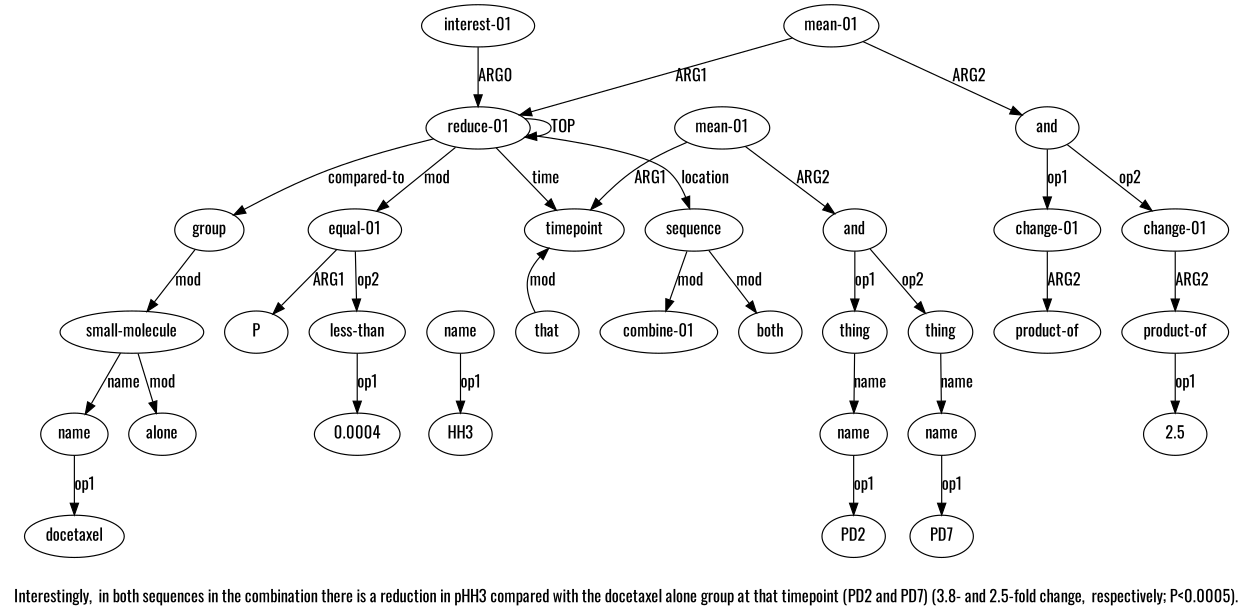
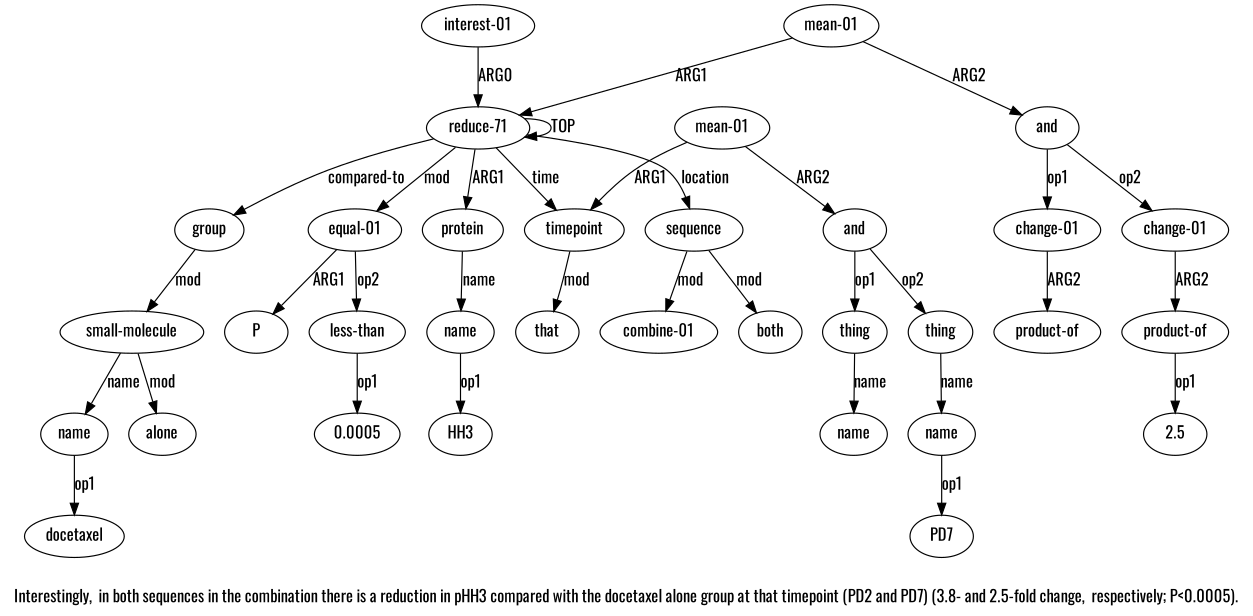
  digraph {
    fontname=Oswald
    label="Interestingly,  in both sequences in the combination there is a reduction in pHH3 compared with the docetaxel alone group at that timepoint (PD2 and PD7) (3.8- and 2.5-fold change,  respectively; P<0.0005)."
    node [color=black fontname=Oswald gold_ind=-1 gold_label=name test_ind=-1 test_label=name]
    edge [color=black fontname=Oswald gold_label=op1 test_label=op1]
    n1 [gold_ind=20 gold_label="mean-01" label="mean-01" test_ind=20 test_label="mean-01"]
    n2 [gold_ind=21 gold_label=and label=and test_ind=21 test_label=and]
-   n3 [gold_ind=0 gold_label="reduce-01" label="reduce-01" test_ind=0 test_label="reduce-01"]
+   n3 [gold_ind=0 gold_label="reduce-01" label="reduce-71" test_ind=0 test_label="reduce-01"]
    n4 [gold_ind=22 gold_label="change-01" label="change-01" test_ind=22 test_label="change-01"]
    n5 [gold_ind=24 gold_label="change-01" label="change-01" test_ind=24 test_label="change-01"]
    n6 [gold_ind=26 gold_label="equal-01" label="equal-01" test_ind=26 test_label="equal-01"]
    n7 [gold_ind=12 gold_label=timepoint label=timepoint test_ind=12 test_label=timepoint]
+   n8 [gold_ind=1 gold_label=protein label=protein test_ind=1 test_label=protein]
    n9 [gold_ind=5 gold_label=sequence label=sequence test_ind=5 test_label=sequence]
    n10 [gold_ind=8 gold_label=group label=group test_ind=8 test_label=group]
    n11 [gold_ind=23 gold_label="product-of" label="product-of" test_ind=23 test_label="product-of"]
    n12 [gold_ind=25 gold_label="product-of" label="product-of" test_ind=25 test_label="product-of"]
    n13 [gold_ind=27 gold_label=P label=P test_ind=27 test_label=P]
    n14 [gold_ind=28 gold_label="less-than" label="less-than" test_ind=28 test_label="less-than"]
    n15 [gold_ind=13 gold_label=that label=that test_ind=13 test_label=that]
    n16 [gold_ind=2 label=name test_ind=2]
    n17 [gold_ind=7 gold_label="combine-01" label="combine-01" test_ind=7 test_label="combine-01"]
    n18 [gold_ind=6 gold_label=both label=both test_ind=6 test_label=both]
    n19 [gold_ind=9 gold_label="small-molecule" label="small-molecule" test_ind=9 test_label="small-molecule"]
    n20 [gold_label=2.5 label=2.5 test_label=2.5]
-   n21 [gold_label=0.0005 label=0.0004 test_label=0.0005]
+   n21 [gold_label=0.0005 label=0.0005 test_label=0.0005]
    n22 [gold_label=docetaxel label=docetaxel test_label=docetaxel]
    n23 [gold_label=PD7 label=PD7 test_label=PD7]
    n24 [gold_label=HH3 label=HH3 test_label=HH3]
-   n25 [gold_label=PD2 label=PD2 test_label=PD2]
    n26 [gold_ind=15 gold_label=and label=and test_ind=15 test_label=and]
    n27 [gold_ind=16 gold_label=thing label=thing test_ind=16 test_label=thing]
    n28 [gold_ind=18 gold_label=thing label=thing test_ind=18 test_label=thing]
    n29 [gold_ind=17 label=name test_ind=17]
    n30 [gold_ind=19 label=name test_ind=19]
    n31 [gold_ind=14 gold_label="mean-01" label="mean-01" test_ind=14 test_label="mean-01"]
    n32 [gold_ind=11 gold_label=alone label=alone test_ind=11 test_label=alone]
    n33 [gold_ind=10 label=name test_ind=10]
    n34 [gold_ind=4 gold_label="interest-01" label="interest-01" test_ind=4 test_label="interest-01"]
    n1 -> n2 [gold_label=ARG2 label=ARG2 test_label=ARG2]
    n1 -> n3 [gold_label=ARG1 label=ARG1 test_label=ARG1]
    n2 -> n4 [label=op1]
    n2 -> n5 [gold_label=op2 label=op2 test_label=op2]
    n3 -> n3 [gold_label=TOP label=TOP test_label=TOP]
    n3 -> n6 [gold_label=mod label=mod test_label=mod]
    n3 -> n7 [gold_label=time label=time test_label=time]
+   n3 -> n8 [gold_label=ARG1 label=ARG1 test_label=ARG1]
    n3 -> n9 [gold_label=location label=location test_label=location]
    n3 -> n10 [gold_label="compared-to" label="compared-to" test_label="compared-to"]
    n4 -> n11 [gold_label=ARG2 label=ARG2 test_label=ARG2]
    n5 -> n12 [gold_label=ARG2 label=ARG2 test_label=ARG2]
    n6 -> n13 [gold_label=ARG1 label=ARG1 test_label=ARG1]
    n6 -> n14 [gold_label=ARG2 label=op2 test_label=ARG2]
-   n15 -> n7 [gold_label=mod label=mod test_label=mod]
+   n7 -> n15 [gold_label=mod label=mod test_label=mod]
+   n8 -> n16 [gold_label=name label=name test_label=name]
    n9 -> n17 [gold_label=mod label=mod test_label=mod]
    n9 -> n18 [gold_label=mod label=mod test_label=mod]
    n10 -> n19 [gold_label=mod label=mod test_label=mod]
    n12 -> n20 [label=op1]
    n14 -> n21 [label=op1]
    n16 -> n24 [label=op1]
    n19 -> n32 [gold_label=mod label=mod test_label=mod]
    n19 -> n33 [gold_label=name label=name test_label=name]
    n26 -> n27 [label=op1]
    n26 -> n28 [gold_label=op2 label=op2 test_label=op2]
    n27 -> n29 [gold_label=name label=name test_label=name]
    n28 -> n30 [gold_label=name label=name test_label=name]
-   n29 -> n25 [label=op1]
    n30 -> n23 [label=op1]
    n31 -> n7 [gold_label=ARG1 label=ARG1 test_label=ARG1]
    n31 -> n26 [gold_label=ARG2 label=ARG2 test_label=ARG2]
    n33 -> n22 [label=op1]
    n34 -> n3 [gold_label=ARG0 label=ARG0 test_label=ARG0]
  }
